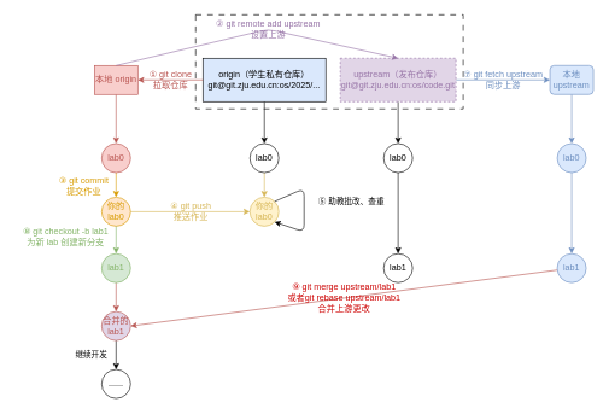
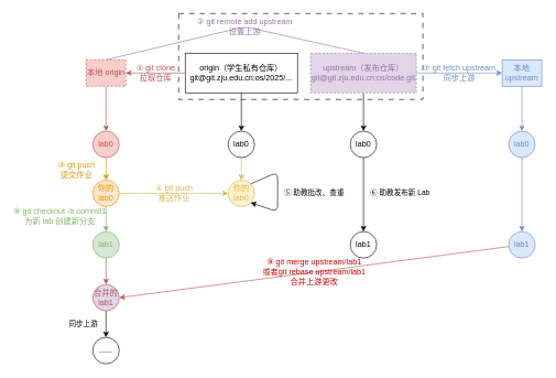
  <mxCell id="0" />
  <mxCell id="1" parent="0" />
  <mxCell id="2" value="" style="rounded=0;whiteSpace=wrap;html=1;dashed=1;dashPattern=8 8;" parent="1" vertex="1"><mxGeometry x="270" y="20" width="370" height="130" as="geometry" /></mxCell>
  <mxCell id="3" style="edgeStyle=none;shape=connector;rounded=1;html=1;strokeColor=default;align=center;verticalAlign=middle;fontFamily=Helvetica;fontSize=11;fontColor=default;labelBackgroundColor=default;endArrow=classic;" parent="1" source="4" target="20" edge="1"><mxGeometry relative="1" as="geometry" /></mxCell>
- <mxCell id="4" value="origin（学生私有仓库）&lt;div&gt;git@git.zju.edu.cn:os/2025/...&lt;/div&gt;" style="rounded=0;whiteSpace=wrap;html=1;fillColor=#dae8fc;" parent="1" vertex="1"><mxGeometry x="280" y="80" width="170" height="60" as="geometry" /></mxCell>
+ <mxCell id="4" value="origin（学生私有仓库）&lt;div&gt;git@git.zju.edu.cn:os/2025/...&lt;/div&gt;" style="rounded=0;whiteSpace=wrap;html=1;" parent="1" vertex="1"><mxGeometry x="280" y="80" width="170" height="60" as="geometry" /></mxCell>
  <mxCell id="5" style="edgeStyle=none;shape=connector;rounded=1;html=1;strokeColor=default;align=center;verticalAlign=middle;fontFamily=Helvetica;fontSize=11;fontColor=default;labelBackgroundColor=default;endArrow=classic;" parent="1" source="7" target="22" edge="1"><mxGeometry relative="1" as="geometry" /></mxCell>
  <mxCell id="6" value="&lt;span style=&quot;font-size: 12px;&quot;&gt;&lt;font style=&quot;color: rgb(108, 142, 191);&quot;&gt;⑦ git fetch upstream&lt;/font&gt;&lt;/span&gt;&lt;div&gt;&lt;span style=&quot;font-size: 12px;&quot;&gt;&lt;font style=&quot;color: rgb(108, 142, 191);&quot;&gt;同步上游&lt;/font&gt;&lt;/span&gt;&lt;/div&gt;" style="edgeStyle=none;shape=connector;rounded=1;html=1;strokeColor=#6c8ebf;align=center;verticalAlign=middle;fontFamily=Helvetica;fontSize=11;fontColor=#6C8EBF;labelBackgroundColor=none;endArrow=classic;fillColor=#dae8fc;" parent="1" source="7" target="31" edge="1"><mxGeometry relative="1" as="geometry" /></mxCell>
  <mxCell id="7" value="&lt;font style=&quot;color: rgb(150, 115, 166);&quot;&gt;upstream（发布仓库）&lt;br&gt;&lt;/font&gt;&lt;div&gt;&lt;font style=&quot;color: rgb(150, 115, 166);&quot;&gt;git@git.zju.edu.cn:os/code.git&lt;/font&gt;&lt;/div&gt;" style="rounded=0;whiteSpace=wrap;html=1;fillColor=#e1d5e7;strokeColor=#9673a6;dashed=1;" parent="1" vertex="1"><mxGeometry x="470" y="80" width="160" height="60" as="geometry" /></mxCell>
  <mxCell id="8" value="&lt;font style=&quot;color: rgb(204, 0, 0);&quot;&gt;&lt;span style=&quot;font-size: 12px;&quot;&gt;&lt;font style=&quot;color: rgb(204, 0, 0);&quot;&gt;⑨ git merge upstream/lab1&lt;/font&gt;&lt;/span&gt;&lt;/font&gt;&lt;div&gt;&lt;font style=&quot;color: rgb(204, 0, 0);&quot;&gt;&lt;span style=&quot;font-size: 12px;&quot;&gt;&lt;font style=&quot;color: rgb(204, 0, 0);&quot;&gt;或者git rebase upstream/lab1&lt;/font&gt;&lt;/span&gt;&lt;/font&gt;&lt;div&gt;&lt;div&gt;&lt;div&gt;&lt;span style=&quot;font-size: 12px;&quot;&gt;&lt;font style=&quot;color: rgb(204, 0, 0);&quot;&gt;合并上游更改&lt;/font&gt;&lt;/span&gt;&lt;/div&gt;&lt;/div&gt;&lt;/div&gt;&lt;/div&gt;" style="edgeStyle=none;shape=connector;rounded=1;html=1;strokeColor=#b85450;align=center;verticalAlign=middle;fontFamily=Helvetica;fontSize=11;fontColor=#CC0000;labelBackgroundColor=none;endArrow=classic;fillColor=#f8cecc;entryX=1;entryY=0.5;entryDx=0;entryDy=0;" parent="1" source="32" target="37" edge="1"><mxGeometry x="0.001" relative="1" as="geometry"><mxPoint x="180" y="430" as="targetPoint" /><mxPoint as="offset" /></mxGeometry></mxCell>
  <mxCell id="9" value="lab1" style="ellipse;whiteSpace=wrap;html=1;aspect=fixed;" parent="1" vertex="1"><mxGeometry x="530" y="350" width="40" height="40" as="geometry" /></mxCell>
  <mxCell id="10" style="edgeStyle=none;html=1;fillColor=#ffe6cc;strokeColor=#d79b00;" parent="1" target="13" edge="1"><mxGeometry relative="1" as="geometry"><mxPoint x="160" y="220" as="sourcePoint" /></mxGeometry></mxCell>
  <mxCell id="11" value="lab0" style="ellipse;whiteSpace=wrap;html=1;aspect=fixed;fillColor=#f8cecc;strokeColor=#b85450;fontColor=#B85450;" parent="1" vertex="1"><mxGeometry x="140" y="198" width="40" height="40" as="geometry" /></mxCell>
  <mxCell id="12" value="&lt;span style=&quot;color: rgb(214, 182, 86); font-size: 12px;&quot;&gt;④ git push&lt;/span&gt;&lt;div&gt;&lt;span style=&quot;color: rgb(214, 182, 86); font-size: 12px;&quot;&gt;推送作业&lt;/span&gt;&lt;/div&gt;" style="edgeStyle=none;shape=connector;rounded=1;html=1;strokeColor=#d6b656;align=center;verticalAlign=middle;fontFamily=Helvetica;fontSize=11;fontColor=default;labelBackgroundColor=none;endArrow=classic;fillColor=#fff2cc;" parent="1" source="13" target="25" edge="1"><mxGeometry relative="1" as="geometry" /></mxCell>
  <mxCell id="13" value="&lt;font style=&quot;color: rgb(215, 155, 0);&quot;&gt;你的&lt;/font&gt;&lt;div&gt;&lt;font color=&quot;#d79b00&quot;&gt;lab0&lt;/font&gt;&lt;/div&gt;" style="ellipse;whiteSpace=wrap;html=1;aspect=fixed;fillColor=#ffe6cc;strokeColor=#d79b00;fontColor=#FF8000;" parent="1" vertex="1"><mxGeometry x="140" y="272" width="40" height="40" as="geometry" /></mxCell>
  <mxCell id="14" style="edgeStyle=none;shape=connector;rounded=1;html=1;strokeColor=#b85450;align=center;verticalAlign=middle;fontFamily=Helvetica;fontSize=11;fontColor=default;labelBackgroundColor=default;endArrow=classic;fillColor=#f8cecc;" parent="1" source="15" target="37" edge="1"><mxGeometry relative="1" as="geometry" /></mxCell>
  <mxCell id="15" value="lab1" style="ellipse;whiteSpace=wrap;html=1;aspect=fixed;fillColor=#d5e8d4;strokeColor=#82b366;fontColor=#82B366;" parent="1" vertex="1"><mxGeometry x="140" y="350" width="40" height="40" as="geometry" /></mxCell>
  <mxCell id="16" style="edgeStyle=none;shape=connector;rounded=1;html=1;strokeColor=#b85450;align=center;verticalAlign=middle;fontFamily=Helvetica;fontSize=11;fontColor=default;labelBackgroundColor=default;endArrow=classic;fillColor=#f8cecc;" parent="1" source="17" target="11" edge="1"><mxGeometry relative="1" as="geometry" /></mxCell>
- <mxCell id="17" value="本地 origin" style="rounded=0;whiteSpace=wrap;html=1;fillColor=#f8cecc;strokeColor=#b85450;fontColor=#B85450;" parent="1" vertex="1"><mxGeometry x="130" y="90" width="60" height="40" as="geometry" /></mxCell>
+ <mxCell id="17" value="本地 origin" style="rounded=0;whiteSpace=wrap;html=1;fillColor=#f8cecc;strokeColor=#b85450;fontColor=#B85450;dashed=1;" parent="1" vertex="1"><mxGeometry x="130" y="90" width="60" height="40" as="geometry" /></mxCell>
  <mxCell id="18" value="&lt;span style=&quot;font-size: 12px;&quot;&gt;&lt;font style=&quot;color: rgb(184, 84, 80);&quot;&gt;① git clone&lt;/font&gt;&lt;/span&gt;&lt;div style=&quot;scrollbar-color: rgb(226, 226, 226) rgb(251, 251, 251); font-size: 12px; color: rgb(63, 63, 63);&quot;&gt;&lt;font style=&quot;color: rgb(184, 84, 80);&quot;&gt;拉取仓库&lt;/font&gt;&lt;/div&gt;" style="edgeStyle=none;shape=connector;rounded=1;html=1;strokeColor=#b85450;align=center;verticalAlign=middle;fontFamily=Helvetica;fontSize=11;fontColor=default;labelBackgroundColor=none;endArrow=classic;fillColor=#f8cecc;" parent="1" source="4" target="17" edge="1"><mxGeometry relative="1" as="geometry"><mxPoint x="280" y="110" as="sourcePoint" /><mxPoint x="220" y="109.58" as="targetPoint" /></mxGeometry></mxCell>
  <mxCell id="19" style="edgeStyle=none;shape=connector;rounded=1;html=1;strokeColor=#d6b656;align=center;verticalAlign=middle;fontFamily=Helvetica;fontSize=11;fontColor=default;labelBackgroundColor=default;endArrow=classic;fillColor=#fff2cc;" parent="1" target="25" edge="1"><mxGeometry relative="1" as="geometry"><mxPoint x="365" y="220" as="sourcePoint" /></mxGeometry></mxCell>
  <mxCell id="20" value="lab0" style="ellipse;whiteSpace=wrap;html=1;aspect=fixed;" parent="1" vertex="1"><mxGeometry x="345" y="198" width="40" height="40" as="geometry" /></mxCell>
  <mxCell id="21" style="edgeStyle=none;shape=connector;rounded=1;html=1;strokeColor=default;align=center;verticalAlign=middle;fontFamily=Helvetica;fontSize=11;fontColor=default;labelBackgroundColor=default;endArrow=classic;" parent="1" source="22" target="9" edge="1"><mxGeometry relative="1" as="geometry" /></mxCell>
  <mxCell id="22" value="lab0" style="ellipse;whiteSpace=wrap;html=1;aspect=fixed;" parent="1" vertex="1"><mxGeometry x="530" y="198" width="40" height="40" as="geometry" /></mxCell>
- <mxCell id="23" value="&lt;font style=&quot;color: rgb(215, 155, 0);&quot;&gt;③ git commit&lt;/font&gt;&lt;div&gt;&lt;font style=&quot;color: rgb(215, 155, 0);&quot;&gt;提交作业&lt;/font&gt;&lt;/div&gt;" style="text;html=1;align=center;verticalAlign=middle;resizable=0;points=[];autosize=1;strokeColor=none;fillColor=none;fontColor=#D79B00;" parent="1" vertex="1"><mxGeometry x="70" y="237" width="90" height="40" as="geometry" /></mxCell>
+ <mxCell id="23" value="&lt;font style=&quot;color: rgb(215, 155, 0);&quot;&gt;③ git push&lt;/font&gt;&lt;div&gt;&lt;font style=&quot;color: rgb(215, 155, 0);&quot;&gt;提交作业&lt;/font&gt;&lt;/div&gt;" style="text;html=1;align=center;verticalAlign=middle;resizable=0;points=[];autosize=1;strokeColor=none;fillColor=none;fontColor=#D79B00;" parent="1" vertex="1"><mxGeometry x="70" y="237" width="90" height="40" as="geometry" /></mxCell>
  <mxCell id="24" style="edgeStyle=none;shape=connector;rounded=1;html=1;strokeColor=#82b366;align=center;verticalAlign=middle;fontFamily=Helvetica;fontSize=11;fontColor=default;labelBackgroundColor=default;endArrow=classic;fillColor=#d5e8d4;" parent="1" target="15" edge="1"><mxGeometry relative="1" as="geometry"><mxPoint x="160" y="312" as="sourcePoint" /></mxGeometry></mxCell>
  <mxCell id="25" value="&lt;font style=&quot;color: rgb(214, 182, 86);&quot;&gt;你的&lt;/font&gt;&lt;div&gt;&lt;font color=&quot;#d6b656&quot;&gt;lab0&lt;/font&gt;&lt;/div&gt;" style="ellipse;whiteSpace=wrap;html=1;aspect=fixed;fillColor=#fff2cc;strokeColor=#d6b656;fontColor=#D6B656;" parent="1" vertex="1"><mxGeometry x="345" y="272" width="40" height="40" as="geometry" /></mxCell>
- <mxCell id="26" value="&lt;font style=&quot;color: rgb(130, 179, 102);&quot;&gt;⑧ git checkout -b lab1&lt;/font&gt;&lt;div&gt;&lt;font style=&quot;color: rgb(130, 179, 102);&quot;&gt;为新 lab 创建新分支&lt;/font&gt;&lt;/div&gt;" style="text;html=1;align=center;verticalAlign=middle;resizable=0;points=[];autosize=1;strokeColor=none;fillColor=none;fontColor=#82B366;" parent="1" vertex="1"><mxGeometry x="20" y="307" width="140" height="40" as="geometry" /></mxCell>
+ <mxCell id="26" value="&lt;font style=&quot;color: rgb(130, 179, 102);&quot;&gt;⑧ git checkout -b commit1&lt;/font&gt;&lt;div&gt;&lt;font style=&quot;color: rgb(130, 179, 102);&quot;&gt;为新 lab 创建新分支&lt;/font&gt;&lt;/div&gt;" style="text;html=1;align=center;verticalAlign=middle;resizable=0;points=[];autosize=1;strokeColor=none;fillColor=none;fontColor=#82B366;" parent="1" vertex="1"><mxGeometry x="20" y="307" width="140" height="40" as="geometry" /></mxCell>
  <mxCell id="27" value="" style="endArrow=classic;html=1;rounded=1;strokeColor=default;align=center;verticalAlign=middle;fontFamily=Helvetica;fontSize=11;fontColor=default;labelBackgroundColor=default;exitX=1;exitY=0;exitDx=0;exitDy=0;entryX=1;entryY=1;entryDx=0;entryDy=0;" parent="1" source="25" target="25" edge="1"><mxGeometry width="50" height="50" relative="1" as="geometry"><mxPoint x="430" y="310" as="sourcePoint" /><mxPoint x="430" y="310" as="targetPoint" /><Array as="points"><mxPoint x="420" y="260" /><mxPoint x="420" y="320" /></Array></mxGeometry></mxCell>
- <mxCell id="28" value="⑤ 助教批改、查重" style="text;html=1;align=center;verticalAlign=middle;resizable=0;points=[];autosize=1;strokeColor=none;fillColor=none;fontFamily=Helvetica;fontSize=11;fontColor=default;labelBackgroundColor=default;" parent="1" vertex="1"><mxGeometry x="430" y="262" width="110" height="30" as="geometry" /></mxCell>
- <mxCell id="29" value="&lt;span style=&quot;color: rgb(150, 115, 166); font-size: 12px;&quot;&gt;② git remote add upstream&lt;/span&gt;&lt;div&gt;&lt;span style=&quot;color: rgb(150, 115, 166); font-size: 12px;&quot;&gt;设置上游&lt;/span&gt;&lt;/div&gt;" style="endArrow=classic;html=1;rounded=1;strokeColor=#9673a6;align=center;verticalAlign=middle;fontFamily=Helvetica;fontSize=11;fontColor=default;labelBackgroundColor=none;exitX=0.5;exitY=0;exitDx=0;exitDy=0;entryX=0.5;entryY=0;entryDx=0;entryDy=0;fillColor=#e1d5e7;" parent="1" source="17" target="7" edge="1"><mxGeometry x="0.079" width="50" height="50" relative="1" as="geometry"><mxPoint x="60" y="140" as="sourcePoint" /><mxPoint x="110" y="90" as="targetPoint" /><Array as="points"><mxPoint x="370" y="40" /></Array><mxPoint as="offset" /></mxGeometry></mxCell>
+ <mxCell id="28" value="⑤ 助教批改、查重" style="text;html=1;align=center;verticalAlign=middle;resizable=0;points=[];autosize=1;strokeColor=none;fillColor=none;fontFamily=Helvetica;fontSize=11;fontColor=default;labelBackgroundColor=default;" parent="1" vertex="1"><mxGeometry x="420" y="277" width="110" height="30" as="geometry" /></mxCell>
+ <mxCell id="29" value="&lt;span style=&quot;color: rgb(150, 115, 166); font-size: 12px;&quot;&gt;② git remote add upstream&lt;/span&gt;&lt;div&gt;&lt;span style=&quot;color: rgb(150, 115, 166); font-size: 12px;&quot;&gt;设置上游&lt;/span&gt;&lt;/div&gt;" style="endArrow=none;html=1;rounded=1;strokeColor=#9673a6;align=center;verticalAlign=middle;fontFamily=Helvetica;fontSize=11;fontColor=default;labelBackgroundColor=none;exitX=0.5;exitY=0;exitDx=0;exitDy=0;entryX=0.5;entryY=0;entryDx=0;entryDy=0;fillColor=#e1d5e7;" parent="1" source="17" target="7" edge="1"><mxGeometry x="0.079" width="50" height="50" relative="1" as="geometry"><mxPoint x="60" y="140" as="sourcePoint" /><mxPoint x="110" y="90" as="targetPoint" /><Array as="points"><mxPoint x="370" y="40" /></Array><mxPoint as="offset" /></mxGeometry></mxCell>
  <mxCell id="30" style="edgeStyle=none;shape=connector;rounded=1;html=1;strokeColor=#6c8ebf;align=center;verticalAlign=middle;fontFamily=Helvetica;fontSize=11;fontColor=default;labelBackgroundColor=default;endArrow=classic;fillColor=#dae8fc;" parent="1" source="31" target="34" edge="1"><mxGeometry relative="1" as="geometry" /></mxCell>
- <mxCell id="31" value="本地 upstream" style="whiteSpace=wrap;html=1;fillColor=#dae8fc;strokeColor=#6c8ebf;fontColor=#6C8EBF;rounded=1;" parent="1" vertex="1"><mxGeometry x="760" y="90" width="60" height="40" as="geometry" /></mxCell>
+ <mxCell id="31" value="本地 upstream" style="rounded=0;whiteSpace=wrap;html=1;fillColor=#dae8fc;strokeColor=#6c8ebf;fontColor=#6C8EBF;" parent="1" vertex="1"><mxGeometry x="760" y="90" width="60" height="40" as="geometry" /></mxCell>
  <mxCell id="32" value="lab1" style="ellipse;whiteSpace=wrap;html=1;aspect=fixed;fillColor=#dae8fc;strokeColor=#6c8ebf;fontColor=#6C8EBF;" parent="1" vertex="1"><mxGeometry x="770" y="350" width="40" height="40" as="geometry" /></mxCell>
  <mxCell id="33" style="edgeStyle=none;shape=connector;rounded=1;html=1;strokeColor=#6c8ebf;align=center;verticalAlign=middle;fontFamily=Helvetica;fontSize=11;fontColor=default;labelBackgroundColor=default;endArrow=classic;fillColor=#dae8fc;" parent="1" source="34" target="32" edge="1"><mxGeometry relative="1" as="geometry" /></mxCell>
  <mxCell id="34" value="lab0" style="ellipse;whiteSpace=wrap;html=1;aspect=fixed;fillColor=#dae8fc;strokeColor=#6c8ebf;fontColor=#6C8EBF;" parent="1" vertex="1"><mxGeometry x="770" y="198" width="40" height="40" as="geometry" /></mxCell>
+ <mxCell id="35" value="⑥ 助教发布新 Lab" style="text;html=1;align=center;verticalAlign=middle;resizable=0;points=[];autosize=1;strokeColor=none;fillColor=none;fontFamily=Helvetica;fontSize=11;fontColor=default;labelBackgroundColor=default;" parent="1" vertex="1"><mxGeometry x="550" y="277" width="110" height="30" as="geometry" /></mxCell>
  <mxCell id="36" style="edgeStyle=none;shape=connector;rounded=1;html=1;strokeColor=default;align=center;verticalAlign=middle;fontFamily=Helvetica;fontSize=11;fontColor=default;labelBackgroundColor=default;endArrow=classic;" parent="1" source="37" target="38" edge="1"><mxGeometry relative="1" as="geometry" /></mxCell>
  <mxCell id="37" value="&lt;font style=&quot;color: rgb(184, 84, 80);&quot;&gt;合并的&lt;/font&gt;&lt;div&gt;&lt;font style=&quot;color: rgb(184, 84, 80);&quot;&gt;lab1&lt;/font&gt;&lt;/div&gt;" style="ellipse;whiteSpace=wrap;html=1;aspect=fixed;fillColor=#e1d5e7;strokeColor=#b85450;fontColor=#B85450;" parent="1" vertex="1"><mxGeometry x="140" y="430" width="40" height="40" as="geometry" /></mxCell>
  <mxCell id="38" value="......" style="ellipse;whiteSpace=wrap;html=1;aspect=fixed;" parent="1" vertex="1"><mxGeometry x="140" y="510" width="40" height="40" as="geometry" /></mxCell>
- <mxCell id="39" value="继续开发" style="text;html=1;align=center;verticalAlign=middle;whiteSpace=wrap;rounded=0;fontFamily=Helvetica;fontSize=11;fontColor=default;labelBackgroundColor=default;" parent="1" vertex="1"><mxGeometry x="96" y="474" width="60" height="30" as="geometry" /></mxCell>
+ <mxCell id="39" value="同步上游" style="text;html=1;align=center;verticalAlign=middle;whiteSpace=wrap;rounded=0;fontFamily=Helvetica;fontSize=11;fontColor=default;labelBackgroundColor=default;" parent="1" vertex="1"><mxGeometry x="96" y="474" width="60" height="30" as="geometry" /></mxCell>
